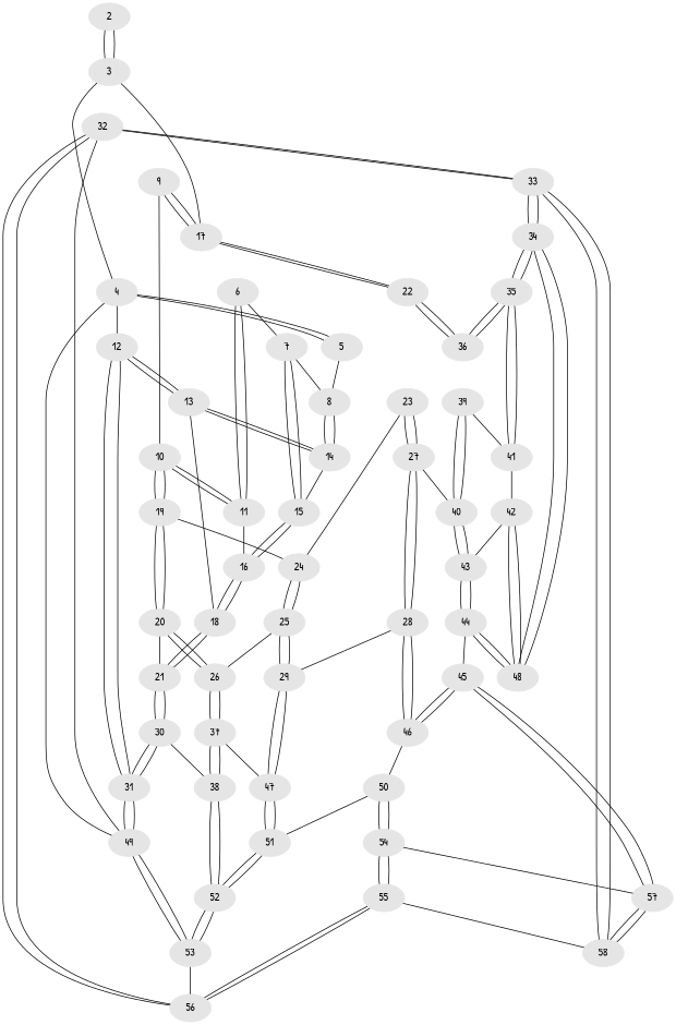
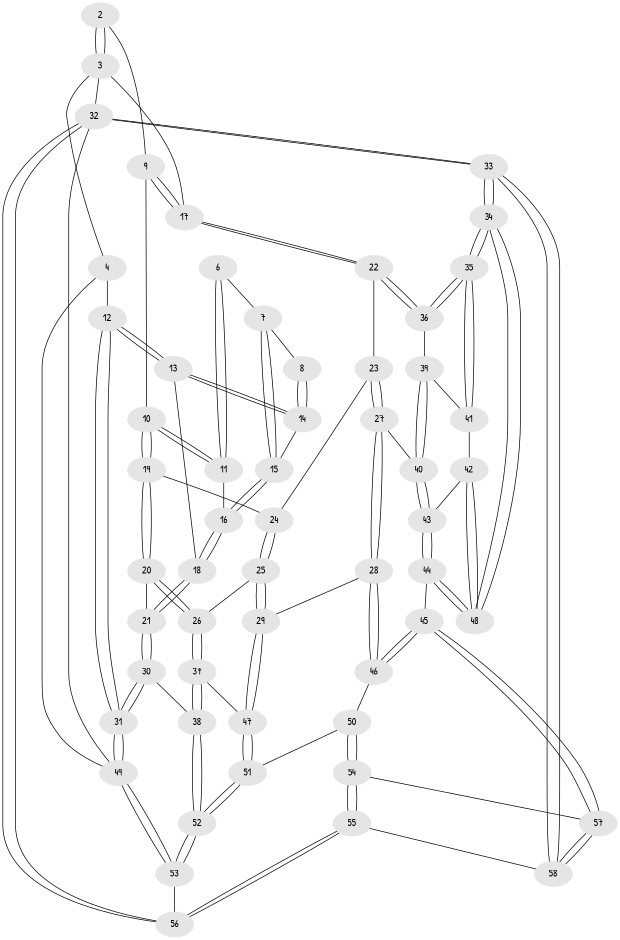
  graph {
    fontname="Patrick Hand"
    node [color=gray90 fontname="Patrick Hand" style=filled]
    edge [fontname="Patrick Hand"]
    2
    3
    9
    6
    7
    11
    4
    17
    32
    10
-   5
    12
    49
    22
    33
    56
    8
    13
    31
    53
    14
    15
    16
    19
    20
    24
    18
    21
    23
    36
    30
    26
    25
    37
    38
    27
    39
    28
    40
    29
    47
    46
    43
    50
    51
    52
    34
    58
    35
    48
    41
    42
    44
    45
    57
    54
    55
    2 -- 3
    2 -- 3
+   2 -- 9
    3 -- 4
    3 -- 17
+   3 -- 32
    9 -- 17
    9 -- 17
    9 -- 10
    6 -- 7
    6 -- 11
    6 -- 11
    7 -- 8
    7 -- 15
    7 -- 15
    11 -- 16
-   4 -- 5
-   4 -- 5
    4 -- 12
    4 -- 49
    17 -- 22
    17 -- 22
    32 -- 49
    32 -- 33
    32 -- 33
    32 -- 56
    32 -- 56
    10 -- 11
    10 -- 11
    10 -- 19
    10 -- 19
-   5 -- 8
    12 -- 13
    12 -- 13
    12 -- 31
    12 -- 31
    49 -- 53
    49 -- 53
+   22 -- 23
    22 -- 36
    22 -- 36
    33 -- 34
    33 -- 34
    33 -- 58
    33 -- 58
    8 -- 14
    8 -- 14
    13 -- 14
    13 -- 14
    13 -- 18
    31 -- 49
    31 -- 49
    53 -- 56
    14 -- 15
    15 -- 16
    15 -- 16
    16 -- 18
    16 -- 18
    19 -- 20
    19 -- 20
    19 -- 24
    20 -- 21
    20 -- 26
    20 -- 26
    24 -- 25
    24 -- 25
    18 -- 21
    18 -- 21
    21 -- 30
    21 -- 30
    23 -- 24
    23 -- 27
    23 -- 27
+   36 -- 39
    30 -- 31
    30 -- 31
    30 -- 38
    26 -- 37
    26 -- 37
    25 -- 26
    25 -- 29
    25 -- 29
    37 -- 38
    37 -- 38
    37 -- 47
    38 -- 52
    38 -- 52
    27 -- 28
    27 -- 28
    27 -- 40
    39 -- 40
    39 -- 40
    39 -- 41
    28 -- 29
    28 -- 46
    28 -- 46
    40 -- 43
    40 -- 43
    29 -- 47
    29 -- 47
    47 -- 51
    47 -- 51
    46 -- 50
    43 -- 44
    43 -- 44
    50 -- 51
    50 -- 54
    50 -- 54
    51 -- 52
    51 -- 52
    52 -- 53
    52 -- 53
    34 -- 35
    34 -- 35
    34 -- 48
    34 -- 48
    35 -- 36
    35 -- 36
    35 -- 41
    35 -- 41
    41 -- 42
    42 -- 43
    42 -- 48
    42 -- 48
    44 -- 48
    44 -- 48
    44 -- 45
    45 -- 46
    45 -- 46
    45 -- 57
    45 -- 57
    57 -- 58
    57 -- 58
    54 -- 57
    54 -- 55
    54 -- 55
    55 -- 56
    55 -- 56
    55 -- 58
  }
